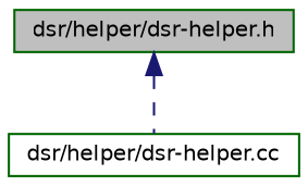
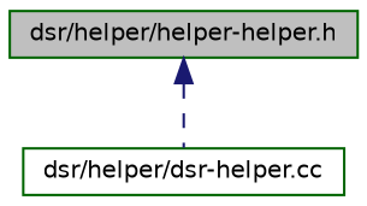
  digraph {
    node [color=darkgreen fontname=Helvetica fontsize=10 shape=record style=filled]
-   n1 [fillcolor=grey75 fontcolor=black height=0.2 label="dsr/helper/dsr-helper.h" width=0.4]
+   n1 [fillcolor=grey75 fontcolor=black height=0.2 label="dsr/helper/helper-helper.h" width=0.4]
    n2 [fillcolor=white height=0.2 label="dsr/helper/dsr-helper.cc" width=0.4]
    n1 -> n2 [color=midnightblue dir=back fontname=Helvetica fontsize=10 labelfontname=Helvetica labelfontsize=10 style=dashed]
  }
